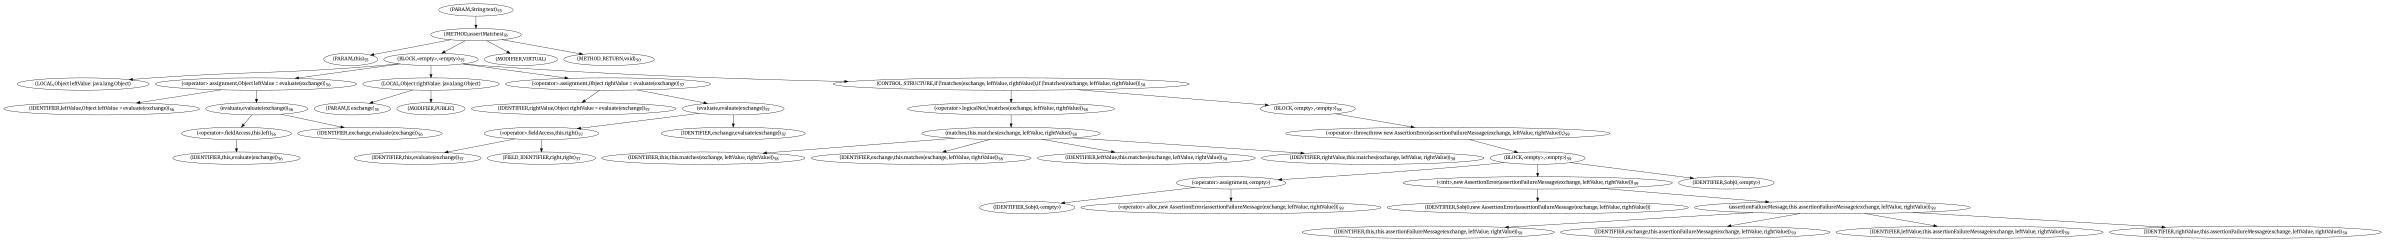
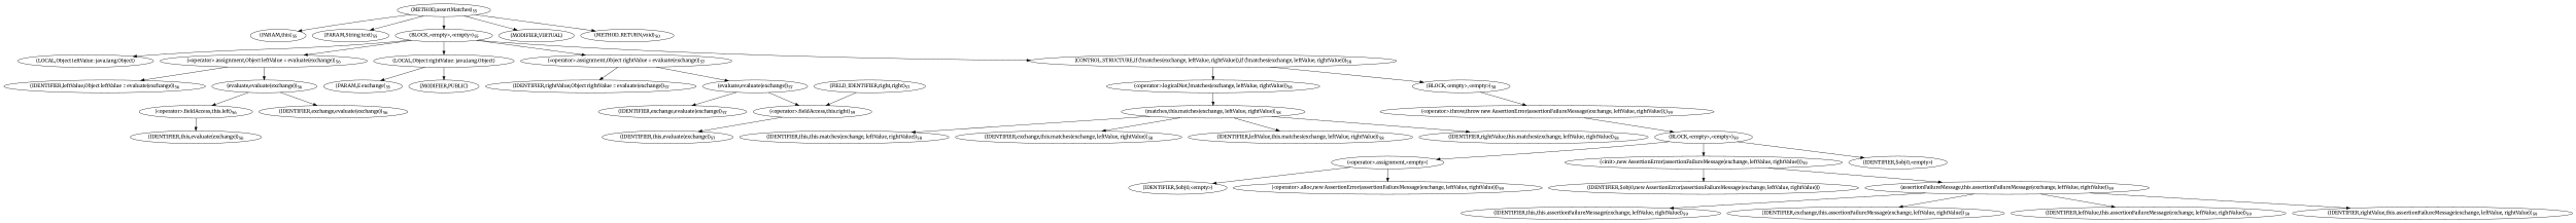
  digraph {
    fontname=Merriweather
    node [fontname=Merriweather]
    edge [fontname=Merriweather]
    n1 [label=<(METHOD,assertMatches)<SUB>55</SUB>>]
    n2 [label=<(PARAM,this)<SUB>55</SUB>>]
    n3 [label=<(PARAM,String text)<SUB>55</SUB>>]
    n4 [label=<(BLOCK,&lt;empty&gt;,&lt;empty&gt;)<SUB>55</SUB>>]
    n5 [label=<(MODIFIER,VIRTUAL)>]
    n6 [label=<(METHOD_RETURN,void)<SUB>50</SUB>>]
    n7 [label=<(PARAM,E exchange)<SUB>55</SUB>>]
    n8 [label=<(LOCAL,Object leftValue: java.lang.Object)>]
    n9 [label=<(&lt;operator&gt;.assignment,Object leftValue = evaluate(exchange))<SUB>56</SUB>>]
    n10 [label=<(LOCAL,Object rightValue: java.lang.Object)>]
    n11 [label=<(&lt;operator&gt;.assignment,Object rightValue = evaluate(exchange))<SUB>57</SUB>>]
    n12 [label=<(CONTROL_STRUCTURE,if (!matches(exchange, leftValue, rightValue)),if (!matches(exchange, leftValue, rightValue)))<SUB>58</SUB>>]
    n13 [label=<(MODIFIER,PUBLIC)>]
    n14 [label=<(IDENTIFIER,leftValue,Object leftValue = evaluate(exchange))<SUB>56</SUB>>]
    n15 [label=<(evaluate,evaluate(exchange))<SUB>56</SUB>>]
    n16 [label=<(IDENTIFIER,rightValue,Object rightValue = evaluate(exchange))<SUB>57</SUB>>]
    n17 [label=<(evaluate,evaluate(exchange))<SUB>57</SUB>>]
    n18 [label=<(&lt;operator&gt;.logicalNot,!matches(exchange, leftValue, rightValue))<SUB>58</SUB>>]
    n19 [label=<(BLOCK,&lt;empty&gt;,&lt;empty&gt;)<SUB>58</SUB>>]
    n20 [label=<(&lt;operator&gt;.fieldAccess,this.left)<SUB>56</SUB>>]
    n21 [label=<(IDENTIFIER,exchange,evaluate(exchange))<SUB>56</SUB>>]
    n22 [label=<(IDENTIFIER,this,evaluate(exchange))<SUB>56</SUB>>]
-   n23 [label=<(&lt;operator&gt;.fieldAccess,this.right)<SUB>57</SUB>>]
+   n23 [label=<(&lt;operator&gt;.fieldAccess,this.right)<SUB>59</SUB>>]
    n24 [label=<(IDENTIFIER,exchange,evaluate(exchange))<SUB>57</SUB>>]
    n25 [label=<(IDENTIFIER,this,evaluate(exchange))<SUB>57</SUB>>]
    n26 [label=<(FIELD_IDENTIFIER,right,right)<SUB>57</SUB>>]
    n27 [label=<(matches,this.matches(exchange, leftValue, rightValue))<SUB>58</SUB>>]
    n28 [label=<(&lt;operator&gt;.throw,throw new AssertionError(assertionFailureMessage(exchange, leftValue, rightValue));)<SUB>59</SUB>>]
    n29 [label=<(IDENTIFIER,this,this.matches(exchange, leftValue, rightValue))<SUB>58</SUB>>]
    n30 [label=<(IDENTIFIER,exchange,this.matches(exchange, leftValue, rightValue))<SUB>58</SUB>>]
    n31 [label=<(IDENTIFIER,leftValue,this.matches(exchange, leftValue, rightValue))<SUB>58</SUB>>]
    n32 [label=<(IDENTIFIER,rightValue,this.matches(exchange, leftValue, rightValue))<SUB>58</SUB>>]
    n33 [label=<(BLOCK,&lt;empty&gt;,&lt;empty&gt;)<SUB>59</SUB>>]
    n34 [label=<(&lt;operator&gt;.assignment,&lt;empty&gt;)>]
    n35 [label=<(&lt;init&gt;,new AssertionError(assertionFailureMessage(exchange, leftValue, rightValue)))<SUB>59</SUB>>]
    n36 [label=<(IDENTIFIER,$obj0,&lt;empty&gt;)>]
    n37 [label=<(IDENTIFIER,$obj0,&lt;empty&gt;)>]
    n38 [label=<(&lt;operator&gt;.alloc,new AssertionError(assertionFailureMessage(exchange, leftValue, rightValue)))<SUB>59</SUB>>]
    n39 [label=<(IDENTIFIER,$obj0,new AssertionError(assertionFailureMessage(exchange, leftValue, rightValue)))>]
    n40 [label=<(assertionFailureMessage,this.assertionFailureMessage(exchange, leftValue, rightValue))<SUB>59</SUB>>]
    n41 [label=<(IDENTIFIER,this,this.assertionFailureMessage(exchange, leftValue, rightValue))<SUB>59</SUB>>]
    n42 [label=<(IDENTIFIER,exchange,this.assertionFailureMessage(exchange, leftValue, rightValue))<SUB>59</SUB>>]
    n43 [label=<(IDENTIFIER,leftValue,this.assertionFailureMessage(exchange, leftValue, rightValue))<SUB>59</SUB>>]
    n44 [label=<(IDENTIFIER,rightValue,this.assertionFailureMessage(exchange, leftValue, rightValue))<SUB>59</SUB>>]
    n1 -> n2
-   n3 -> n1
+   n1 -> n3
    n1 -> n4
    n1 -> n5
    n1 -> n6
    n4 -> n8
    n4 -> n9
    n4 -> n10
    n4 -> n11
    n4 -> n12
    n9 -> n14
    n9 -> n15
    n10 -> n7
    n10 -> n13
    n11 -> n16
    n11 -> n17
    n12 -> n18
    n12 -> n19
    n15 -> n20
    n15 -> n21
    n17 -> n23
    n17 -> n24
    n18 -> n27
    n19 -> n28
    n20 -> n22
    n23 -> n25
-   n23 -> n26
+   n26 -> n23
    n27 -> n29
    n27 -> n30
    n27 -> n31
    n27 -> n32
    n28 -> n33
    n33 -> n34
    n33 -> n35
    n33 -> n36
    n34 -> n37
    n34 -> n38
    n35 -> n39
    n35 -> n40
    n40 -> n41
    n40 -> n42
    n40 -> n43
    n40 -> n44
  }
